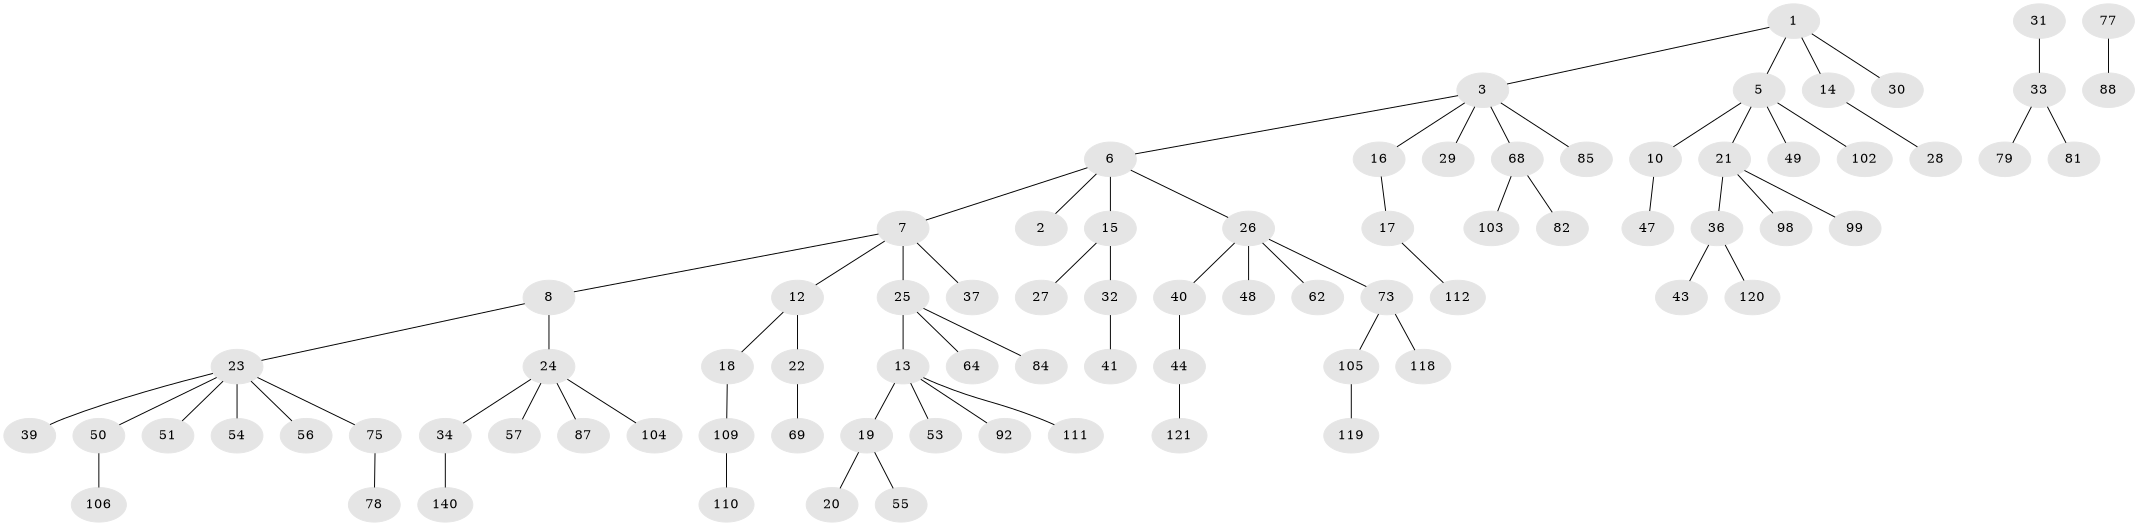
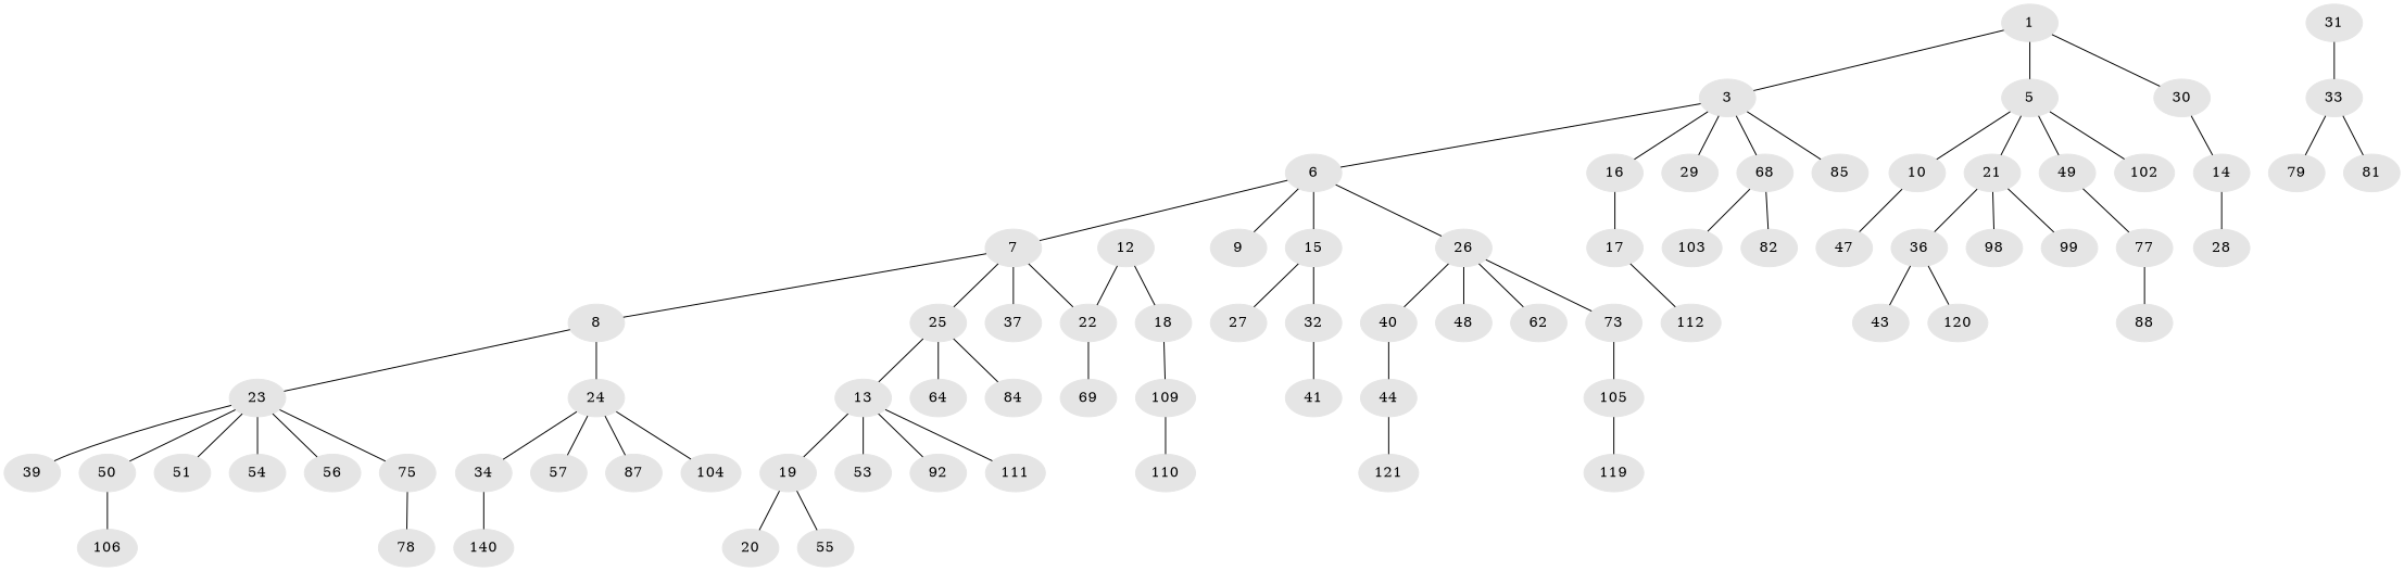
  graph {
    node [color=gray90 style=filled]
    1 [super="+2"]
    3 [super="+4"]
    5 [super="+38"]
    14 [super="+67"]
    30
    6 [super="+63"]
    16 [super="+86"]
    29
    68 [super="+89"]
    85
    10 [super="+93"]
    21 [super="+42"]
    49 [super="+72"]
    102 [super="+117"]
    28 [super="+71"]
    7 [super="+11"]
-   9 [label=2]
+   9
    15 [super="+114"]
    26 [super="+59"]
    17 [super="+58"]
    31 [super="+54"]
    33 [super="+35"]
    103
    82 [super="+115"]
    47
    36 [super="+95"]
    98
    99
    77
    8
    12
    25 [super="+90"]
    37
    27
    32
    40 [super="+74"]
    48
    62
    73
    23 [super="+46"]
    24 [super="+66"]
    18 [super="+97"]
    22
    13 [super="+113"]
    19
    53 [super="+107"]
    92
    111
    64
    84
    39 [super="+83"]
    50 [super="+91"]
    51 [super="+116"]
    n54 [label=54]
    56 [super="+70"]
    75
    34 [super="+61"]
    57
    87
    104
    109
    69 [super="+94"]
    20
    55
    41 [super="+96"]
    112
    110
    43
    120
    106 [super="+108"]
    78
    n72 [label=140 super="+101"]
    44 [super="+65"]
    105
-   118
    79 [super="+122"]
    81
    121
    88
    119
    1 -- 3
    1 -- 5
-   1 -- 14
+   30 -- 14
    1 -- 30
    3 -- 6
    3 -- 16
    3 -- 29
    3 -- 68
    3 -- 85
    5 -- 10
    5 -- 21
    5 -- 49
    5 -- 102
    14 -- 28
    6 -- 7
    6 -- 9
    6 -- 15
    6 -- 26
    16 -- 17
    68 -- 103
    68 -- 82
    10 -- 47
    21 -- 36
    21 -- 98
    21 -- 99
+   49 -- 77
    7 -- 8
-   7 -- 12
+   7 -- 22
    7 -- 25
    7 -- 37
    15 -- 27
    15 -- 32
    26 -- 40
    26 -- 48
    26 -- 62
    26 -- 73
    17 -- 112
    31 -- 33
    33 -- 79
    33 -- 81
    36 -- 43
    36 -- 120
    77 -- 88
    8 -- 23
    8 -- 24
    12 -- 18
    12 -- 22
    25 -- 13
    25 -- 64
    25 -- 84
    32 -- 41
    40 -- 44
    73 -- 105
-   73 -- 118
    23 -- 39
    23 -- 50
    23 -- 51
    23 -- n54
    23 -- 56
    23 -- 75
    24 -- 34
    24 -- 57
    24 -- 87
    24 -- 104
    18 -- 109
    22 -- 69
    13 -- 19
    13 -- 53
    13 -- 92
    13 -- 111
    19 -- 20
    19 -- 55
    50 -- 106
    75 -- 78
    34 -- n72
    109 -- 110
    44 -- 121
    105 -- 119
  }
